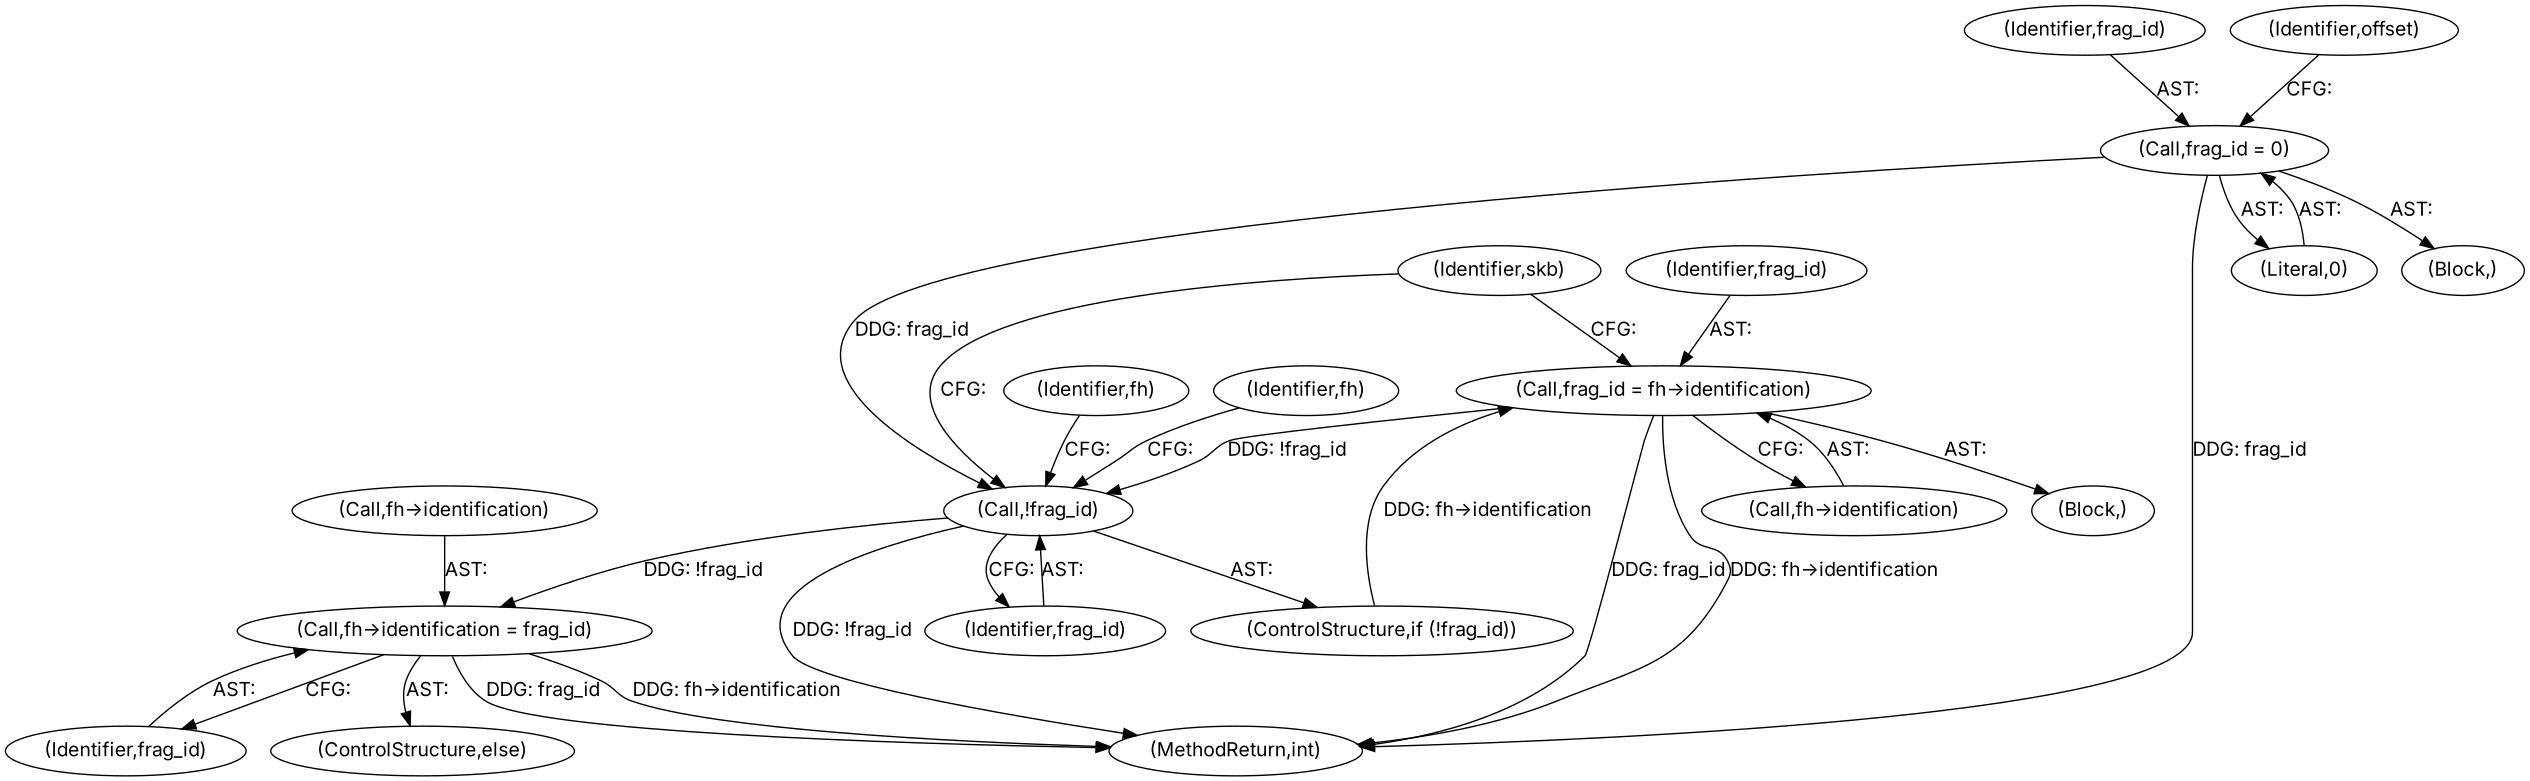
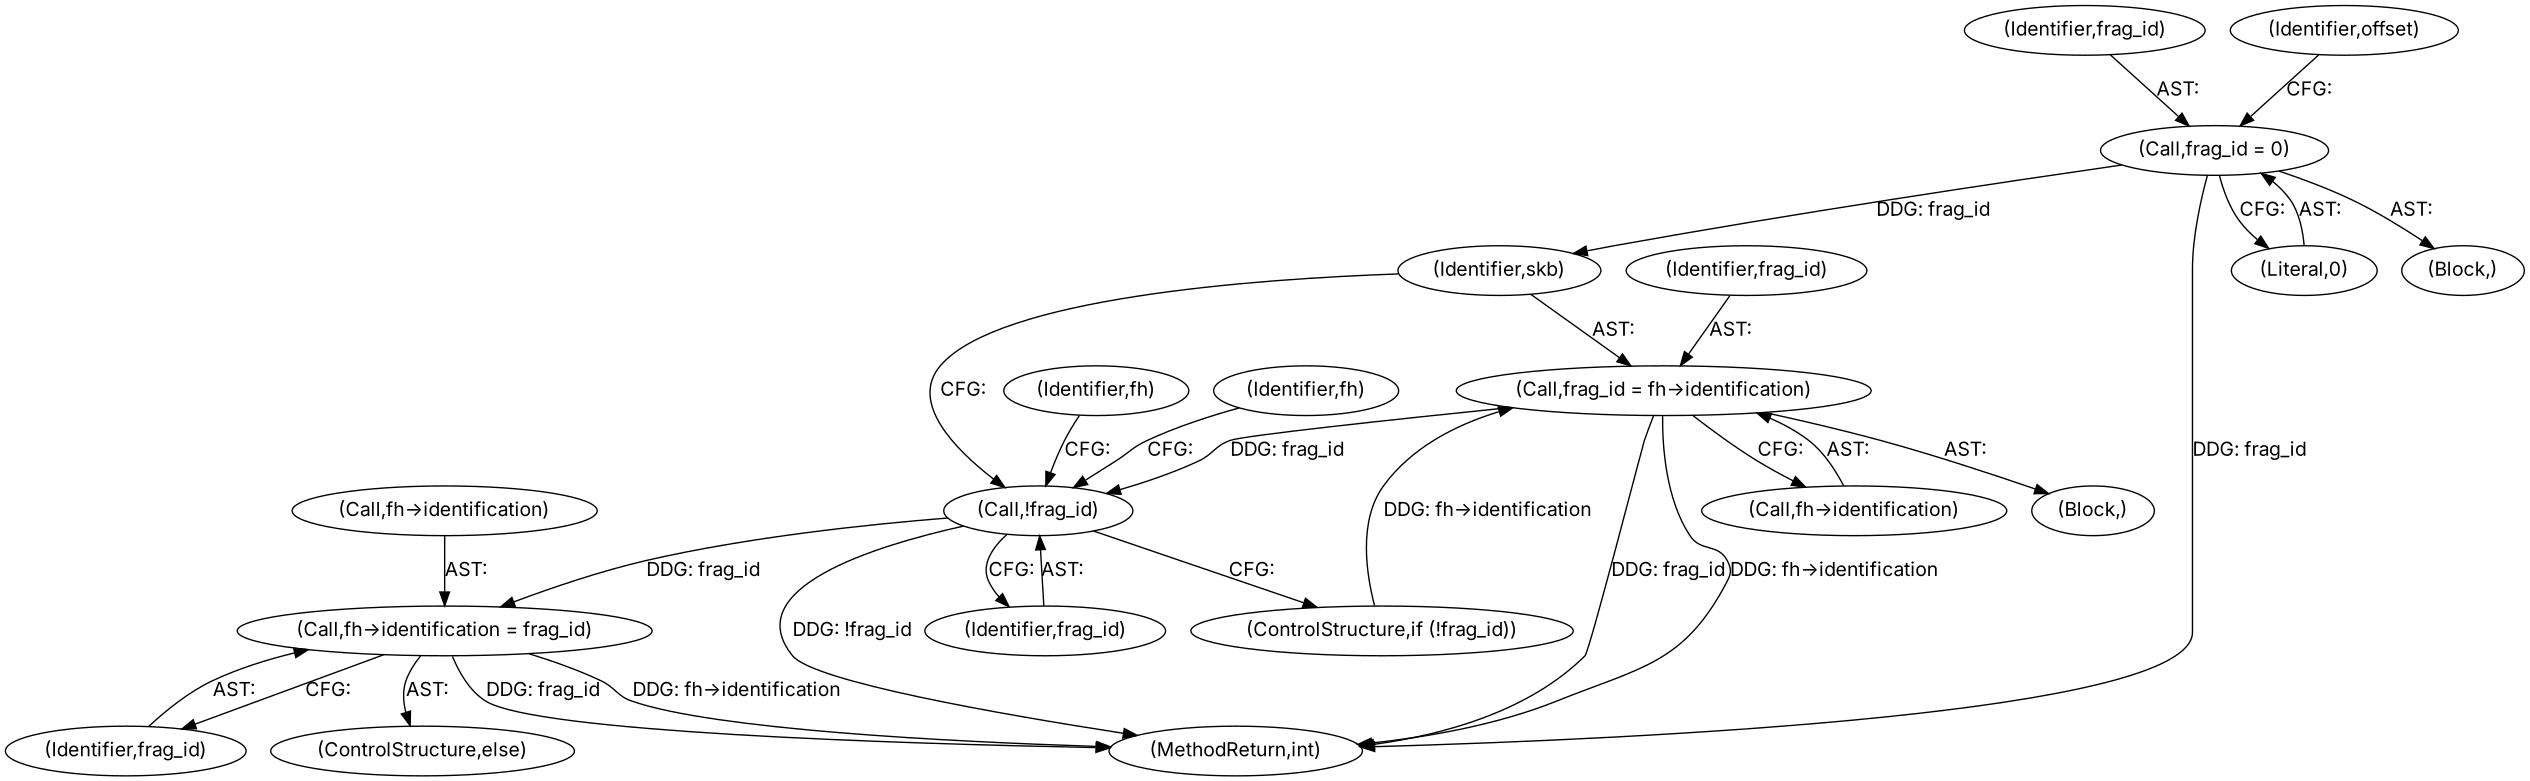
  digraph {
    fontname=Inter
    node [fontname=Inter]
    edge [fontname=Inter]
    n1 [label="(Call,fh->identification = frag_id)"]
    n2 [label="(MethodReturn,int)"]
    n3 [label="(Identifier,frag_id)"]
    n4 [label="(ControlStructure,else)"]
    n5 [label="(Call,frag_id = fh->identification)"]
    n6 [label="(Call,!frag_id)"]
    n7 [label="(Call,fh->identification)"]
    n8 [label="(Block,)"]
    n9 [label="(Identifier,frag_id)"]
    n10 [label="(ControlStructure,if (!frag_id))"]
    n11 [label="(Call,frag_id = 0)"]
    n12 [label="(Literal,0)"]
    n13 [label="(Block,)"]
    n14 [label="(Identifier,fh)"]
    n15 [label="(Identifier,frag_id)"]
    n16 [label="(Identifier,frag_id)"]
    n17 [label="(Identifier,offset)"]
    n18 [label="(Identifier,fh)"]
    n19 [label="(Call,fh->identification)"]
    n20 [label="(Identifier,skb)"]
    n1 -> n2 [label="DDG: frag_id"]
    n1 -> n2 [label="DDG: fh->identification"]
    n1 -> n3 [label="CFG: "]
    n1 -> n4 [label="AST: "]
    n3 -> n1 [label="AST: "]
    n5 -> n2 [label="DDG: frag_id"]
    n5 -> n2 [label="DDG: fh->identification"]
-   n5 -> n6 [label="DDG: !frag_id"]
+   n5 -> n6 [label="DDG: frag_id"]
    n5 -> n7 [label="CFG: "]
    n5 -> n8 [label="AST: "]
-   n6 -> n1 [label="DDG: !frag_id"]
+   n6 -> n1 [label="DDG: frag_id"]
    n6 -> n2 [label="DDG: !frag_id"]
    n6 -> n9 [label="CFG: "]
-   n6 -> n10 [label="AST: "]
+   n6 -> n10 [label="CFG: "]
    n7 -> n5 [label="AST: "]
    n9 -> n6 [label="AST: "]
    n10 -> n5 [label="DDG: fh->identification"]
    n11 -> n2 [label="DDG: frag_id"]
-   n11 -> n6 [label="DDG: frag_id"]
-   n11 -> n12 [label="AST: "]
+   n11 -> n20 [label="DDG: frag_id"]
+   n11 -> n12 [label="CFG: "]
    n11 -> n13 [label="AST: "]
    n12 -> n11 [label="AST: "]
    n14 -> n6 [label="CFG: "]
    n15 -> n5 [label="AST: "]
    n16 -> n11 [label="AST: "]
    n17 -> n11 [label="CFG: "]
    n18 -> n6 [label="CFG: "]
    n19 -> n1 [label="AST: "]
-   n20 -> n5 [label="CFG: "]
+   n20 -> n5 [label="AST: "]
    n20 -> n6 [label="CFG: "]
  }
